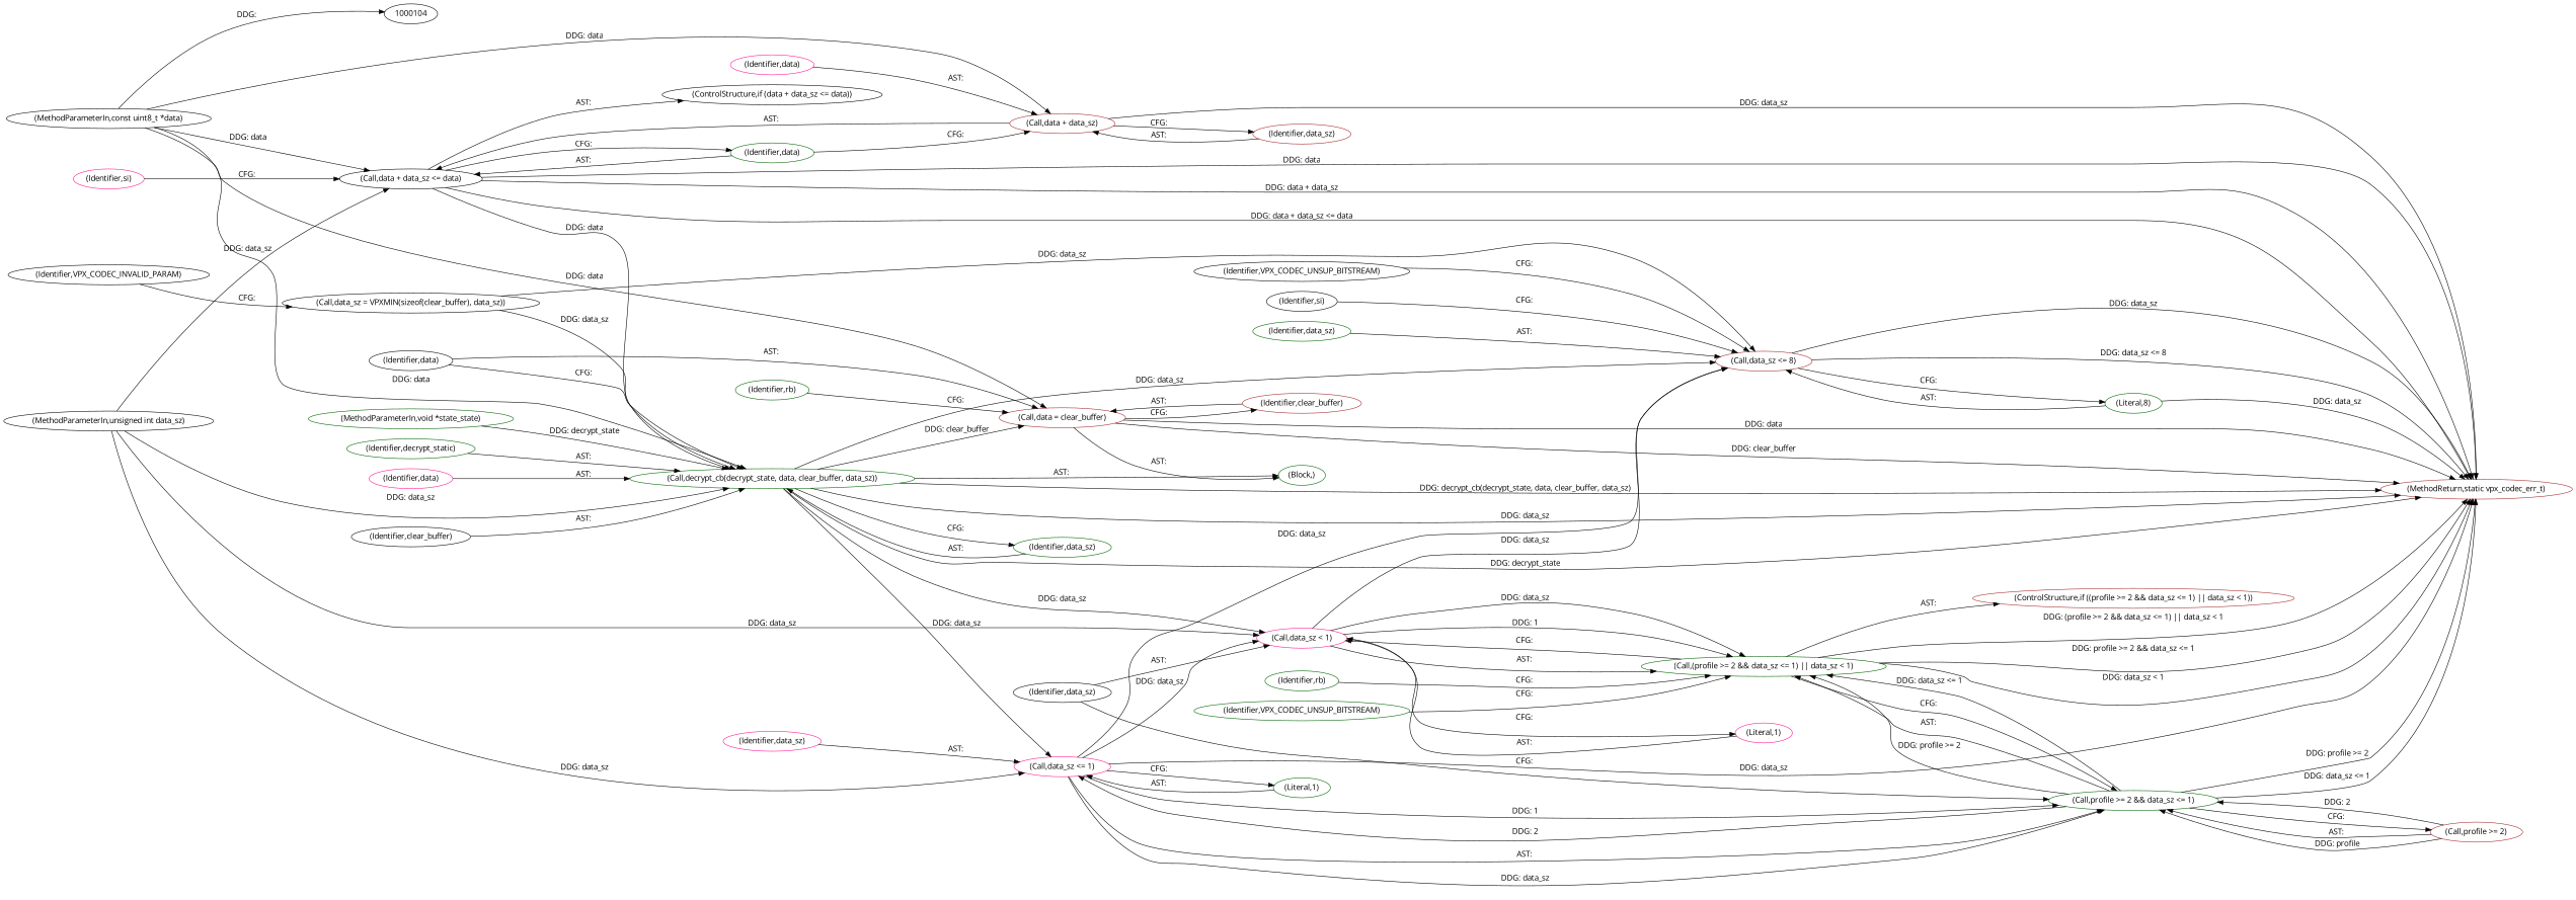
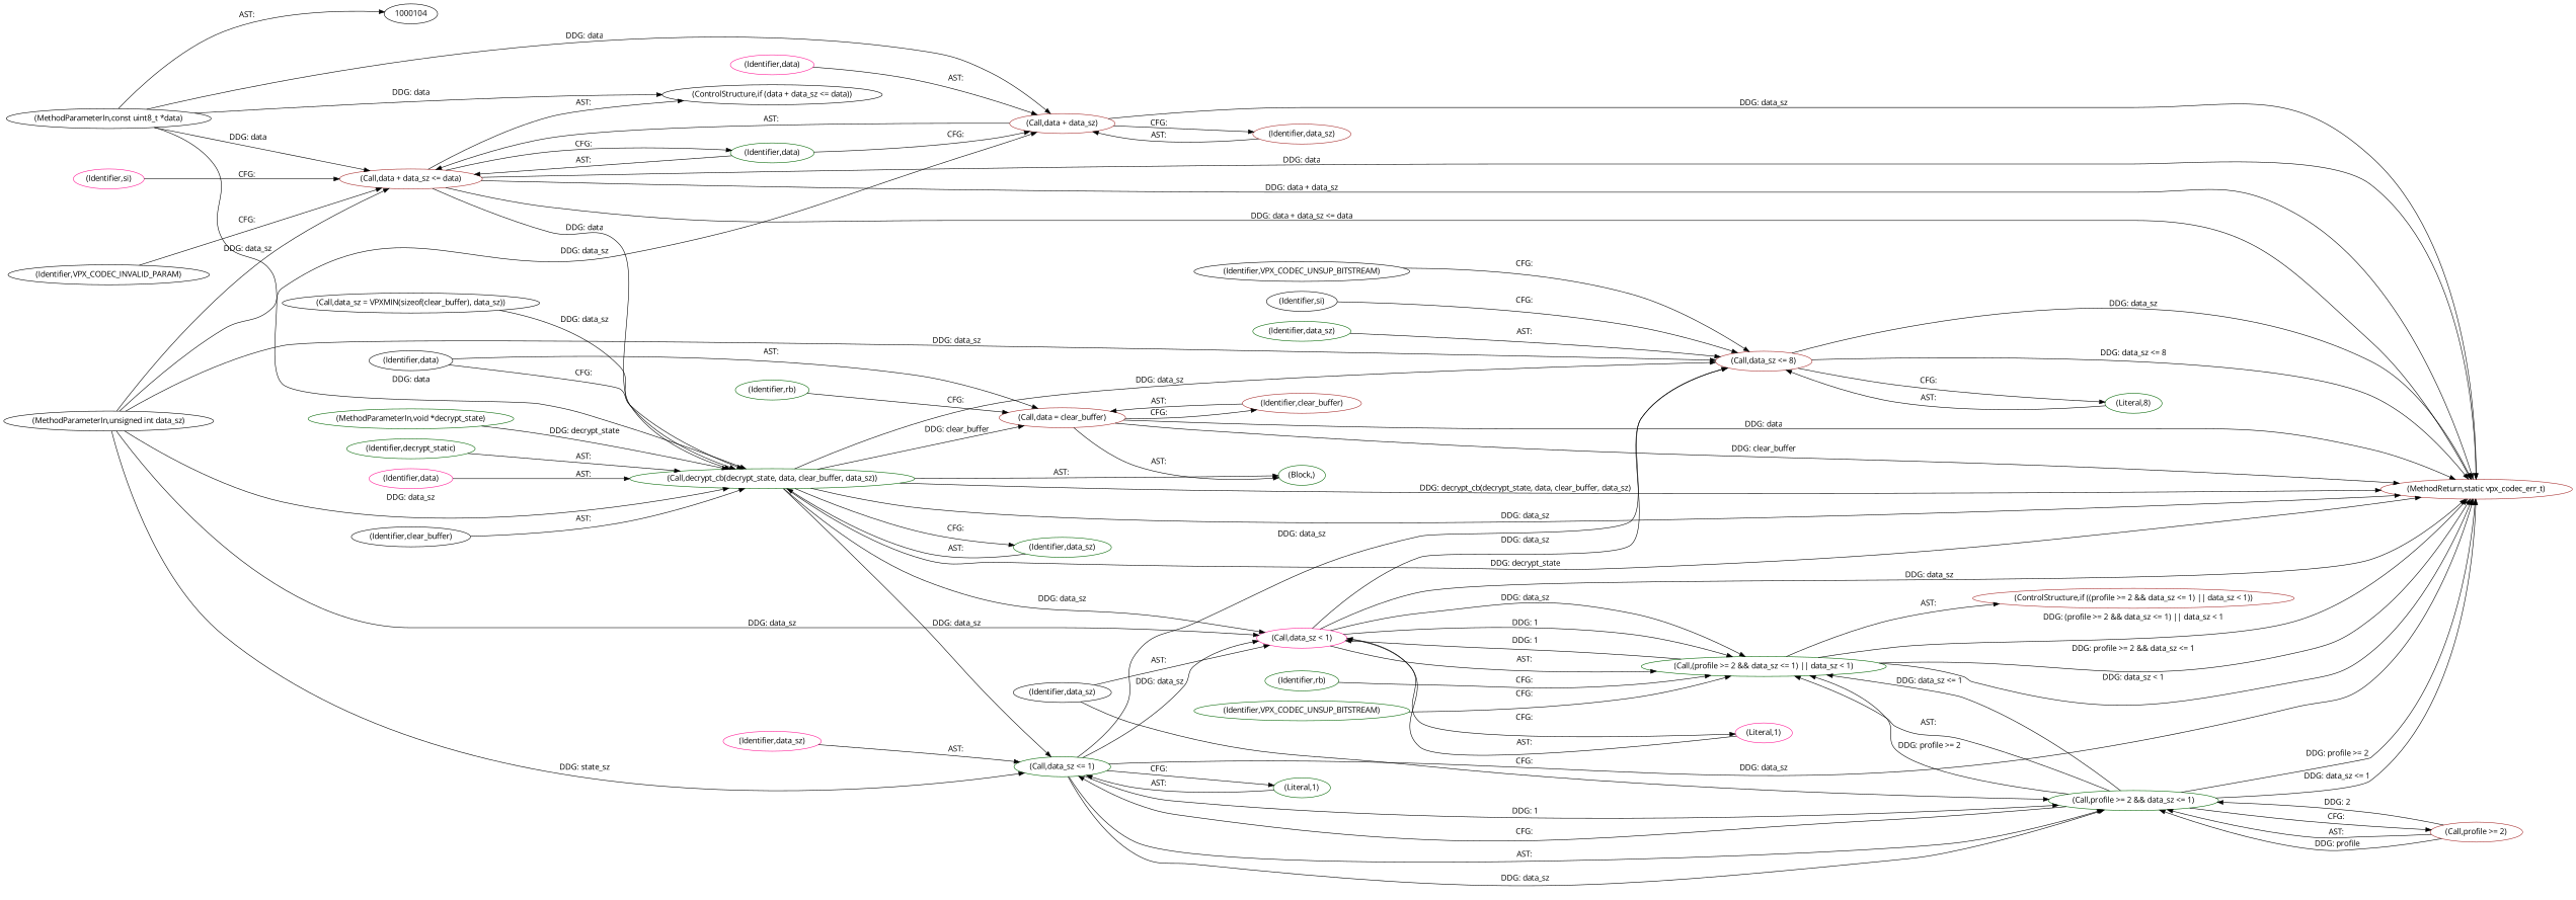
  digraph {
    fontname="Open Sans"
    rankdir=LR
    node [color=darkgreen fontname="Open Sans"]
    edge [fontname="Open Sans"]
    n1 [color=black label="(MethodParameterIn,const uint8_t *data)"]
-   n2 [color=black label="(Call,data + data_sz <= data)"]
+   n2 [color=brown label="(Call,data + data_sz <= data)"]
    n3 [label="(Call,decrypt_cb(decrypt_state, data, clear_buffer, data_sz))"]
    n4 [color=brown label="(Call,data = clear_buffer)"]
    n5 [color=brown label="(Call,data + data_sz)"]
    1000104 [color=black]
    n7 [color=brown label="(MethodReturn,static vpx_codec_err_t)"]
    n8 [label="(Identifier,data)"]
    n9 [color=black label="(ControlStructure,if (data + data_sz <= data))"]
-   n10 [color=deeppink label="(Call,data_sz <= 1)"]
+   n10 [label="(Call,data_sz <= 1)"]
    n11 [color=deeppink label="(Call,data_sz < 1)"]
    n12 [color=brown label="(Call,data_sz <= 8)"]
    n13 [label="(Block,)"]
    n14 [label="(Identifier,data_sz)"]
    n15 [color=brown label="(Identifier,clear_buffer)"]
    n16 [color=brown label="(Identifier,data_sz)"]
    n17 [label="(Call,profile >= 2 && data_sz <= 1)"]
    n18 [label="(Literal,1)"]
    n19 [label="(Call,(profile >= 2 && data_sz <= 1) || data_sz < 1)"]
    n20 [color=deeppink label="(Literal,1)"]
    n21 [label="(Literal,8)"]
    n22 [color=brown label="(Call,profile >= 2)"]
    n23 [color=brown label="(ControlStructure,if ((profile >= 2 && data_sz <= 1) || data_sz < 1))"]
    n24 [color=black label="(Identifier,data_sz)"]
    n25 [color=black label="(Identifier,si)"]
    n26 [color=black label="(Identifier,clear_buffer)"]
    n27 [color=deeppink label="(Identifier,data_sz)"]
    n28 [label="(Identifier,rb)"]
-   n29 [label="(MethodParameterIn,void *state_state)"]
+   n29 [label="(MethodParameterIn,void *decrypt_state)"]
    n30 [color=deeppink label="(Identifier,data)"]
    n31 [label="(Identifier,rb)"]
    n32 [color=black label="(Call,data_sz = VPXMIN(sizeof(clear_buffer), data_sz))"]
    n33 [label="(Identifier,data_sz)"]
    n34 [label="(Identifier,VPX_CODEC_UNSUP_BITSTREAM)"]
    n35 [color=black label="(Identifier,VPX_CODEC_INVALID_PARAM)"]
    n36 [color=black label="(Identifier,VPX_CODEC_UNSUP_BITSTREAM)"]
    n37 [color=deeppink label="(Identifier,si)"]
    n38 [color=black label="(MethodParameterIn,unsigned int data_sz)"]
    n39 [label="(Identifier,decrypt_static)"]
    n40 [color=black label="(Identifier,data)"]
    n41 [color=deeppink label="(Identifier,data)"]
    n1 -> n2 [label="DDG: data"]
    n1 -> n3 [label="DDG: data"]
-   n1 -> n4 [label="DDG: data"]
+   n1 -> n9 [label="DDG: data"]
    n1 -> n5 [label="DDG: data"]
-   n1 -> 1000104 [label="DDG: "]
+   n1 -> 1000104 [label="AST: "]
    n2 -> n3 [label="DDG: data"]
    n2 -> n7 [label="DDG: data + data_sz <= data"]
    n2 -> n7 [label="DDG: data"]
    n2 -> n7 [label="DDG: data + data_sz"]
    n2 -> n8 [label="CFG: "]
    n2 -> n9 [label="AST: "]
    n3 -> n4 [label="DDG: clear_buffer"]
    n3 -> n7 [label="DDG: data_sz"]
    n3 -> n7 [label="DDG: decrypt_state"]
    n3 -> n7 [label="DDG: decrypt_cb(decrypt_state, data, clear_buffer, data_sz)"]
    n3 -> n10 [label="DDG: data_sz"]
    n3 -> n11 [label="DDG: data_sz"]
    n3 -> n12 [label="DDG: data_sz"]
    n3 -> n13 [label="AST: "]
    n3 -> n14 [label="CFG: "]
    n4 -> n7 [label="DDG: data"]
    n4 -> n7 [label="DDG: clear_buffer"]
    n4 -> n13 [label="AST: "]
    n4 -> n15 [label="CFG: "]
    n5 -> n2 [label="AST: "]
    n5 -> n7 [label="DDG: data_sz"]
    n5 -> n16 [label="CFG: "]
    n8 -> n2 [label="AST: "]
    n8 -> n5 [label="CFG: "]
    n10 -> n7 [label="DDG: data_sz"]
    n10 -> n11 [label="DDG: data_sz"]
    n10 -> n12 [label="DDG: data_sz"]
    n10 -> n17 [label="AST: "]
    n10 -> n17 [label="DDG: data_sz"]
    n10 -> n17 [label="DDG: 1"]
    n10 -> n18 [label="CFG: "]
-   n21 -> n7 [label="DDG: data_sz"]
+   n11 -> n7 [label="DDG: data_sz"]
    n11 -> n12 [label="DDG: data_sz"]
    n11 -> n19 [label="AST: "]
    n11 -> n19 [label="DDG: data_sz"]
    n11 -> n19 [label="DDG: 1"]
    n11 -> n20 [label="CFG: "]
    n12 -> n7 [label="DDG: data_sz"]
    n12 -> n7 [label="DDG: data_sz <= 8"]
    n12 -> n21 [label="CFG: "]
    n14 -> n3 [label="AST: "]
    n15 -> n4 [label="AST: "]
    n16 -> n5 [label="AST: "]
    n17 -> n7 [label="DDG: profile >= 2"]
    n17 -> n7 [label="DDG: data_sz <= 1"]
-   n17 -> n10 [label="DDG: 2"]
+   n17 -> n10 [label="CFG: "]
    n17 -> n19 [label="AST: "]
    n17 -> n19 [label="DDG: profile >= 2"]
    n17 -> n19 [label="DDG: data_sz <= 1"]
    n17 -> n22 [label="CFG: "]
    n18 -> n10 [label="AST: "]
    n19 -> n7 [label="DDG: (profile >= 2 && data_sz <= 1) || data_sz < 1"]
    n19 -> n7 [label="DDG: profile >= 2 && data_sz <= 1"]
    n19 -> n7 [label="DDG: data_sz < 1"]
-   n19 -> n11 [label="CFG: "]
-   n19 -> n17 [label="CFG: "]
+   n19 -> n11 [label="DDG: 1"]
    n19 -> n23 [label="AST: "]
    n20 -> n11 [label="AST: "]
    n21 -> n12 [label="AST: "]
    n22 -> n17 [label="AST: "]
    n22 -> n17 [label="DDG: profile"]
    n22 -> n17 [label="DDG: 2"]
    n24 -> n11 [label="AST: "]
    n24 -> n17 [label="CFG: "]
    n25 -> n12 [label="CFG: "]
    n26 -> n3 [label="AST: "]
    n27 -> n10 [label="AST: "]
    n28 -> n19 [label="CFG: "]
    n29 -> n3 [label="DDG: decrypt_state"]
    n30 -> n5 [label="AST: "]
    n31 -> n4 [label="CFG: "]
    n32 -> n3 [label="DDG: data_sz"]
    n33 -> n12 [label="AST: "]
    n34 -> n19 [label="CFG: "]
-   n35 -> n32 [label="CFG: "]
+   n35 -> n2 [label="CFG: "]
    n36 -> n12 [label="CFG: "]
    n37 -> n2 [label="CFG: "]
    n38 -> n2 [label="DDG: data_sz"]
    n38 -> n3 [label="DDG: data_sz"]
-   n38 -> n10 [label="DDG: data_sz"]
+   n38 -> n5 [label="DDG: data_sz"]
+   n38 -> n10 [label="DDG: state_sz"]
    n38 -> n11 [label="DDG: data_sz"]
-   n32 -> n12 [label="DDG: data_sz"]
+   n38 -> n12 [label="DDG: data_sz"]
    n39 -> n3 [label="AST: "]
    n40 -> n3 [label="CFG: "]
    n40 -> n4 [label="AST: "]
    n41 -> n3 [label="AST: "]
  }
